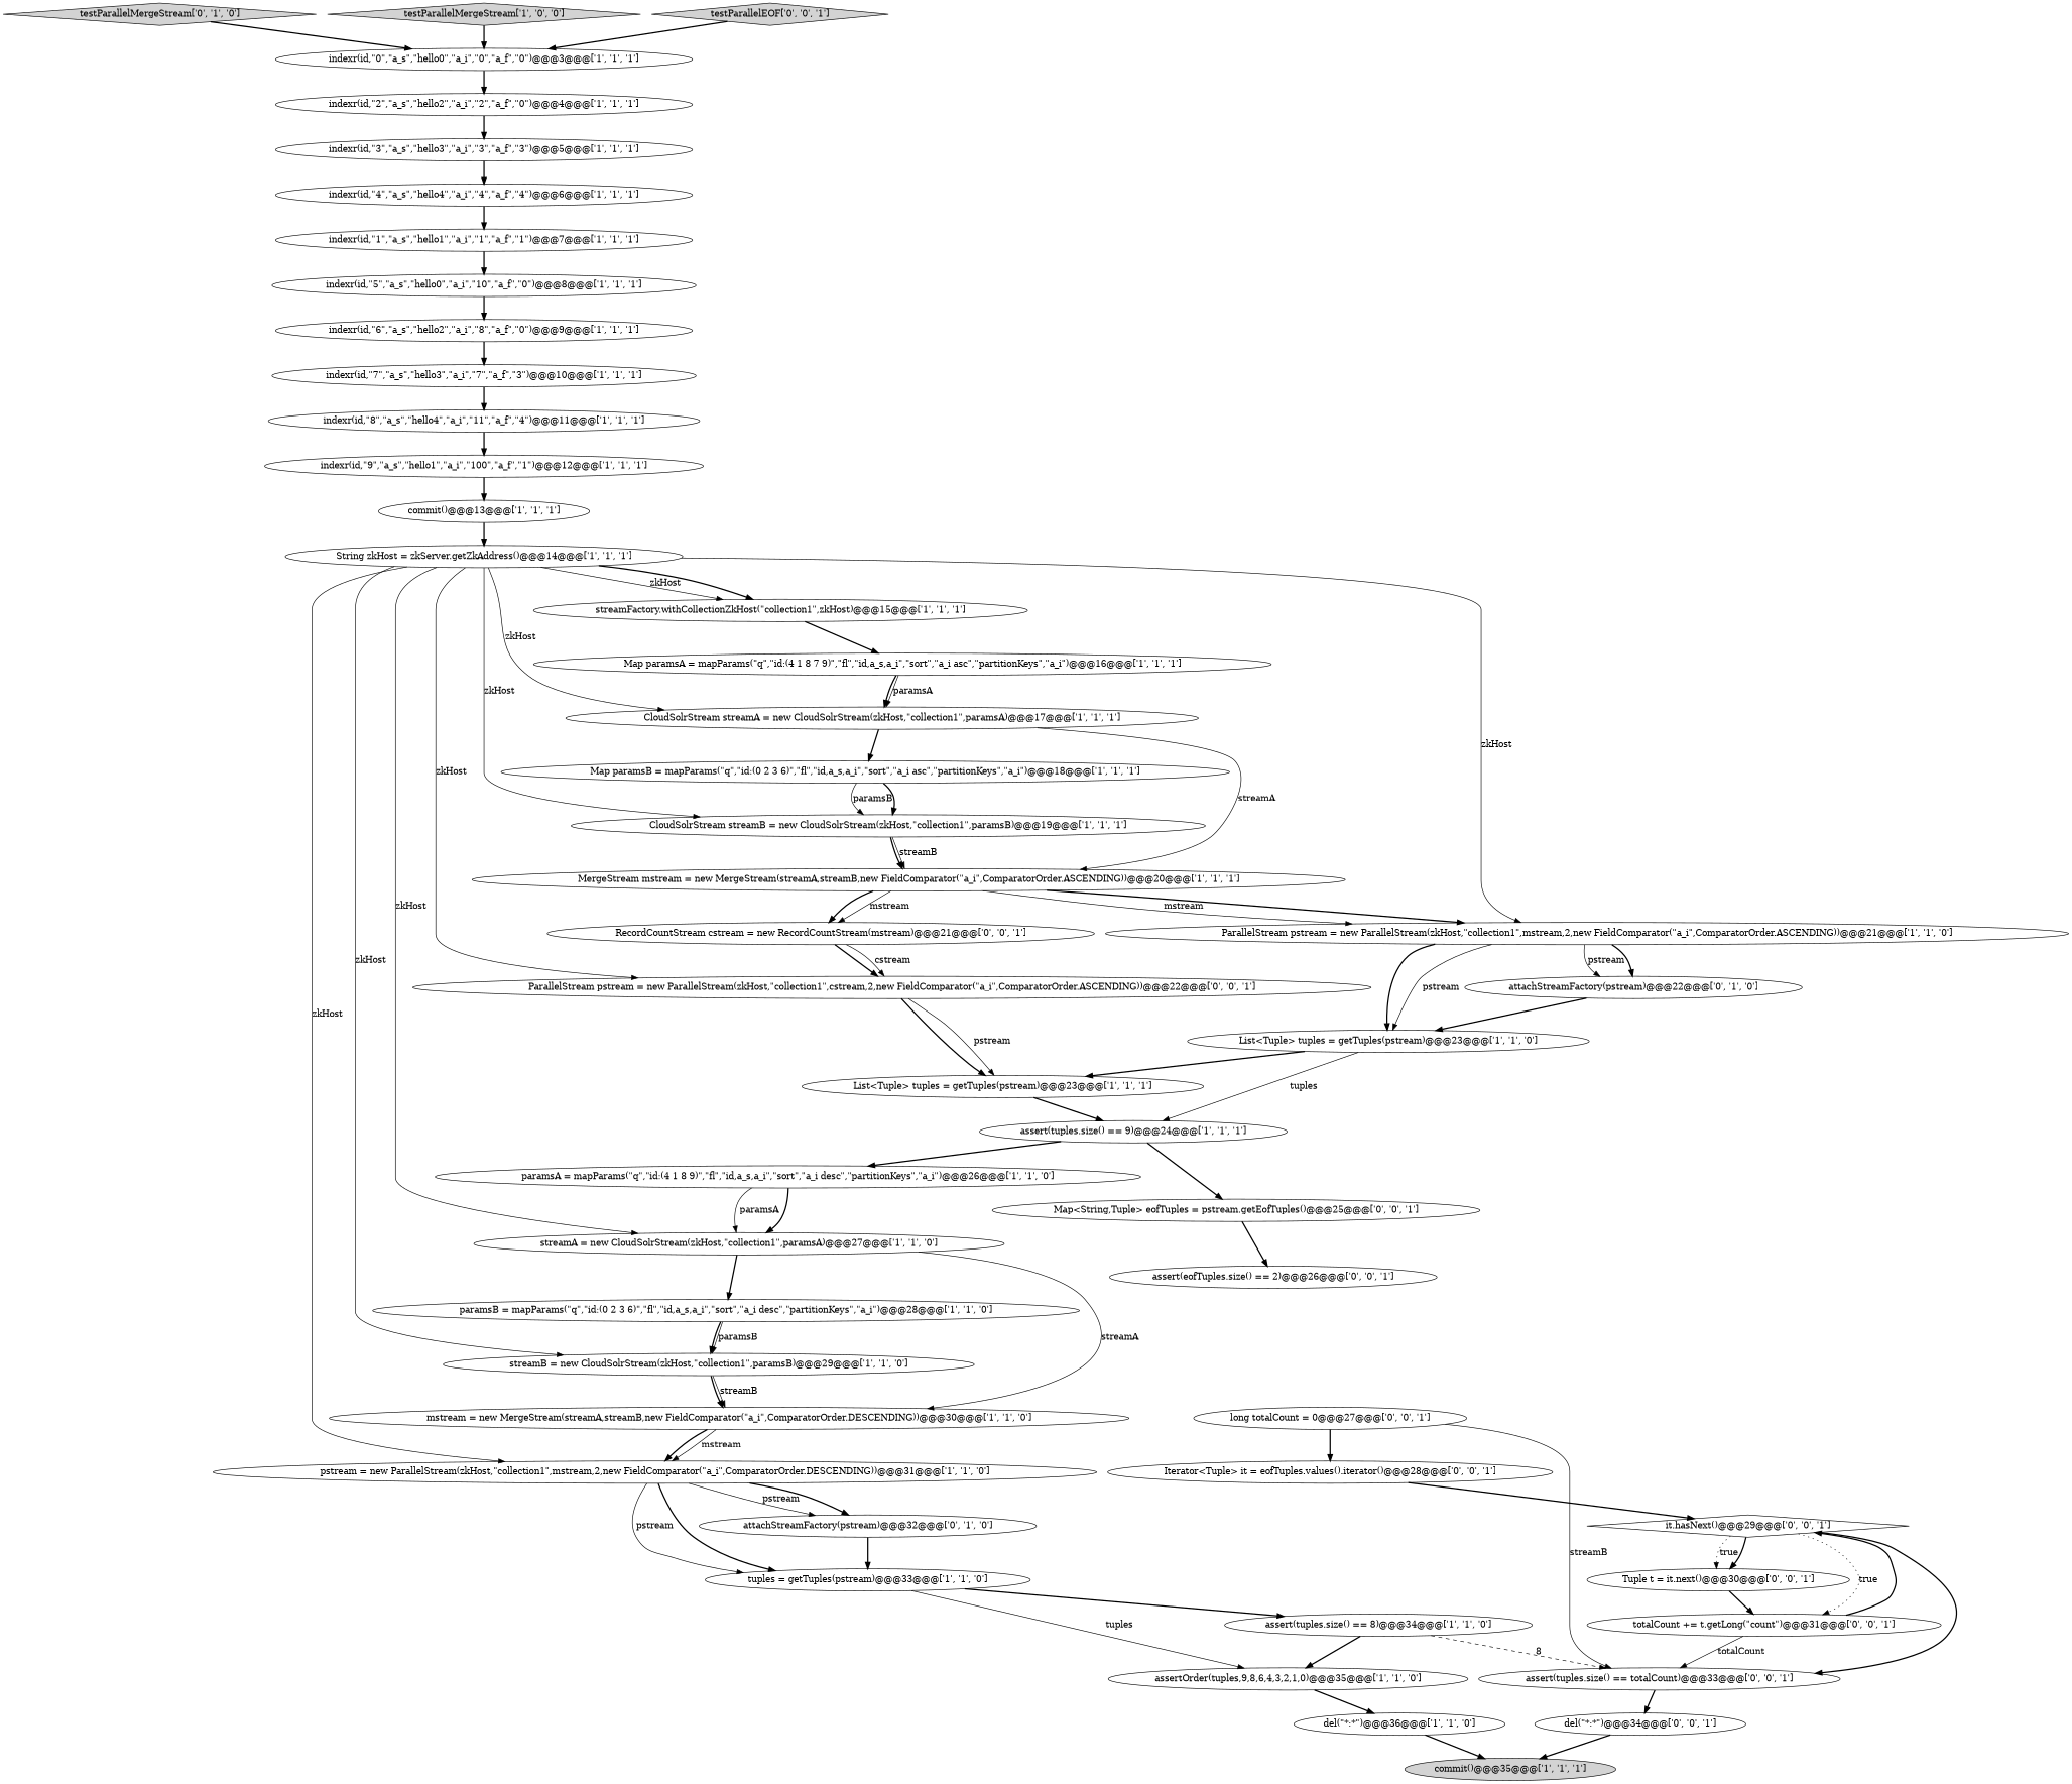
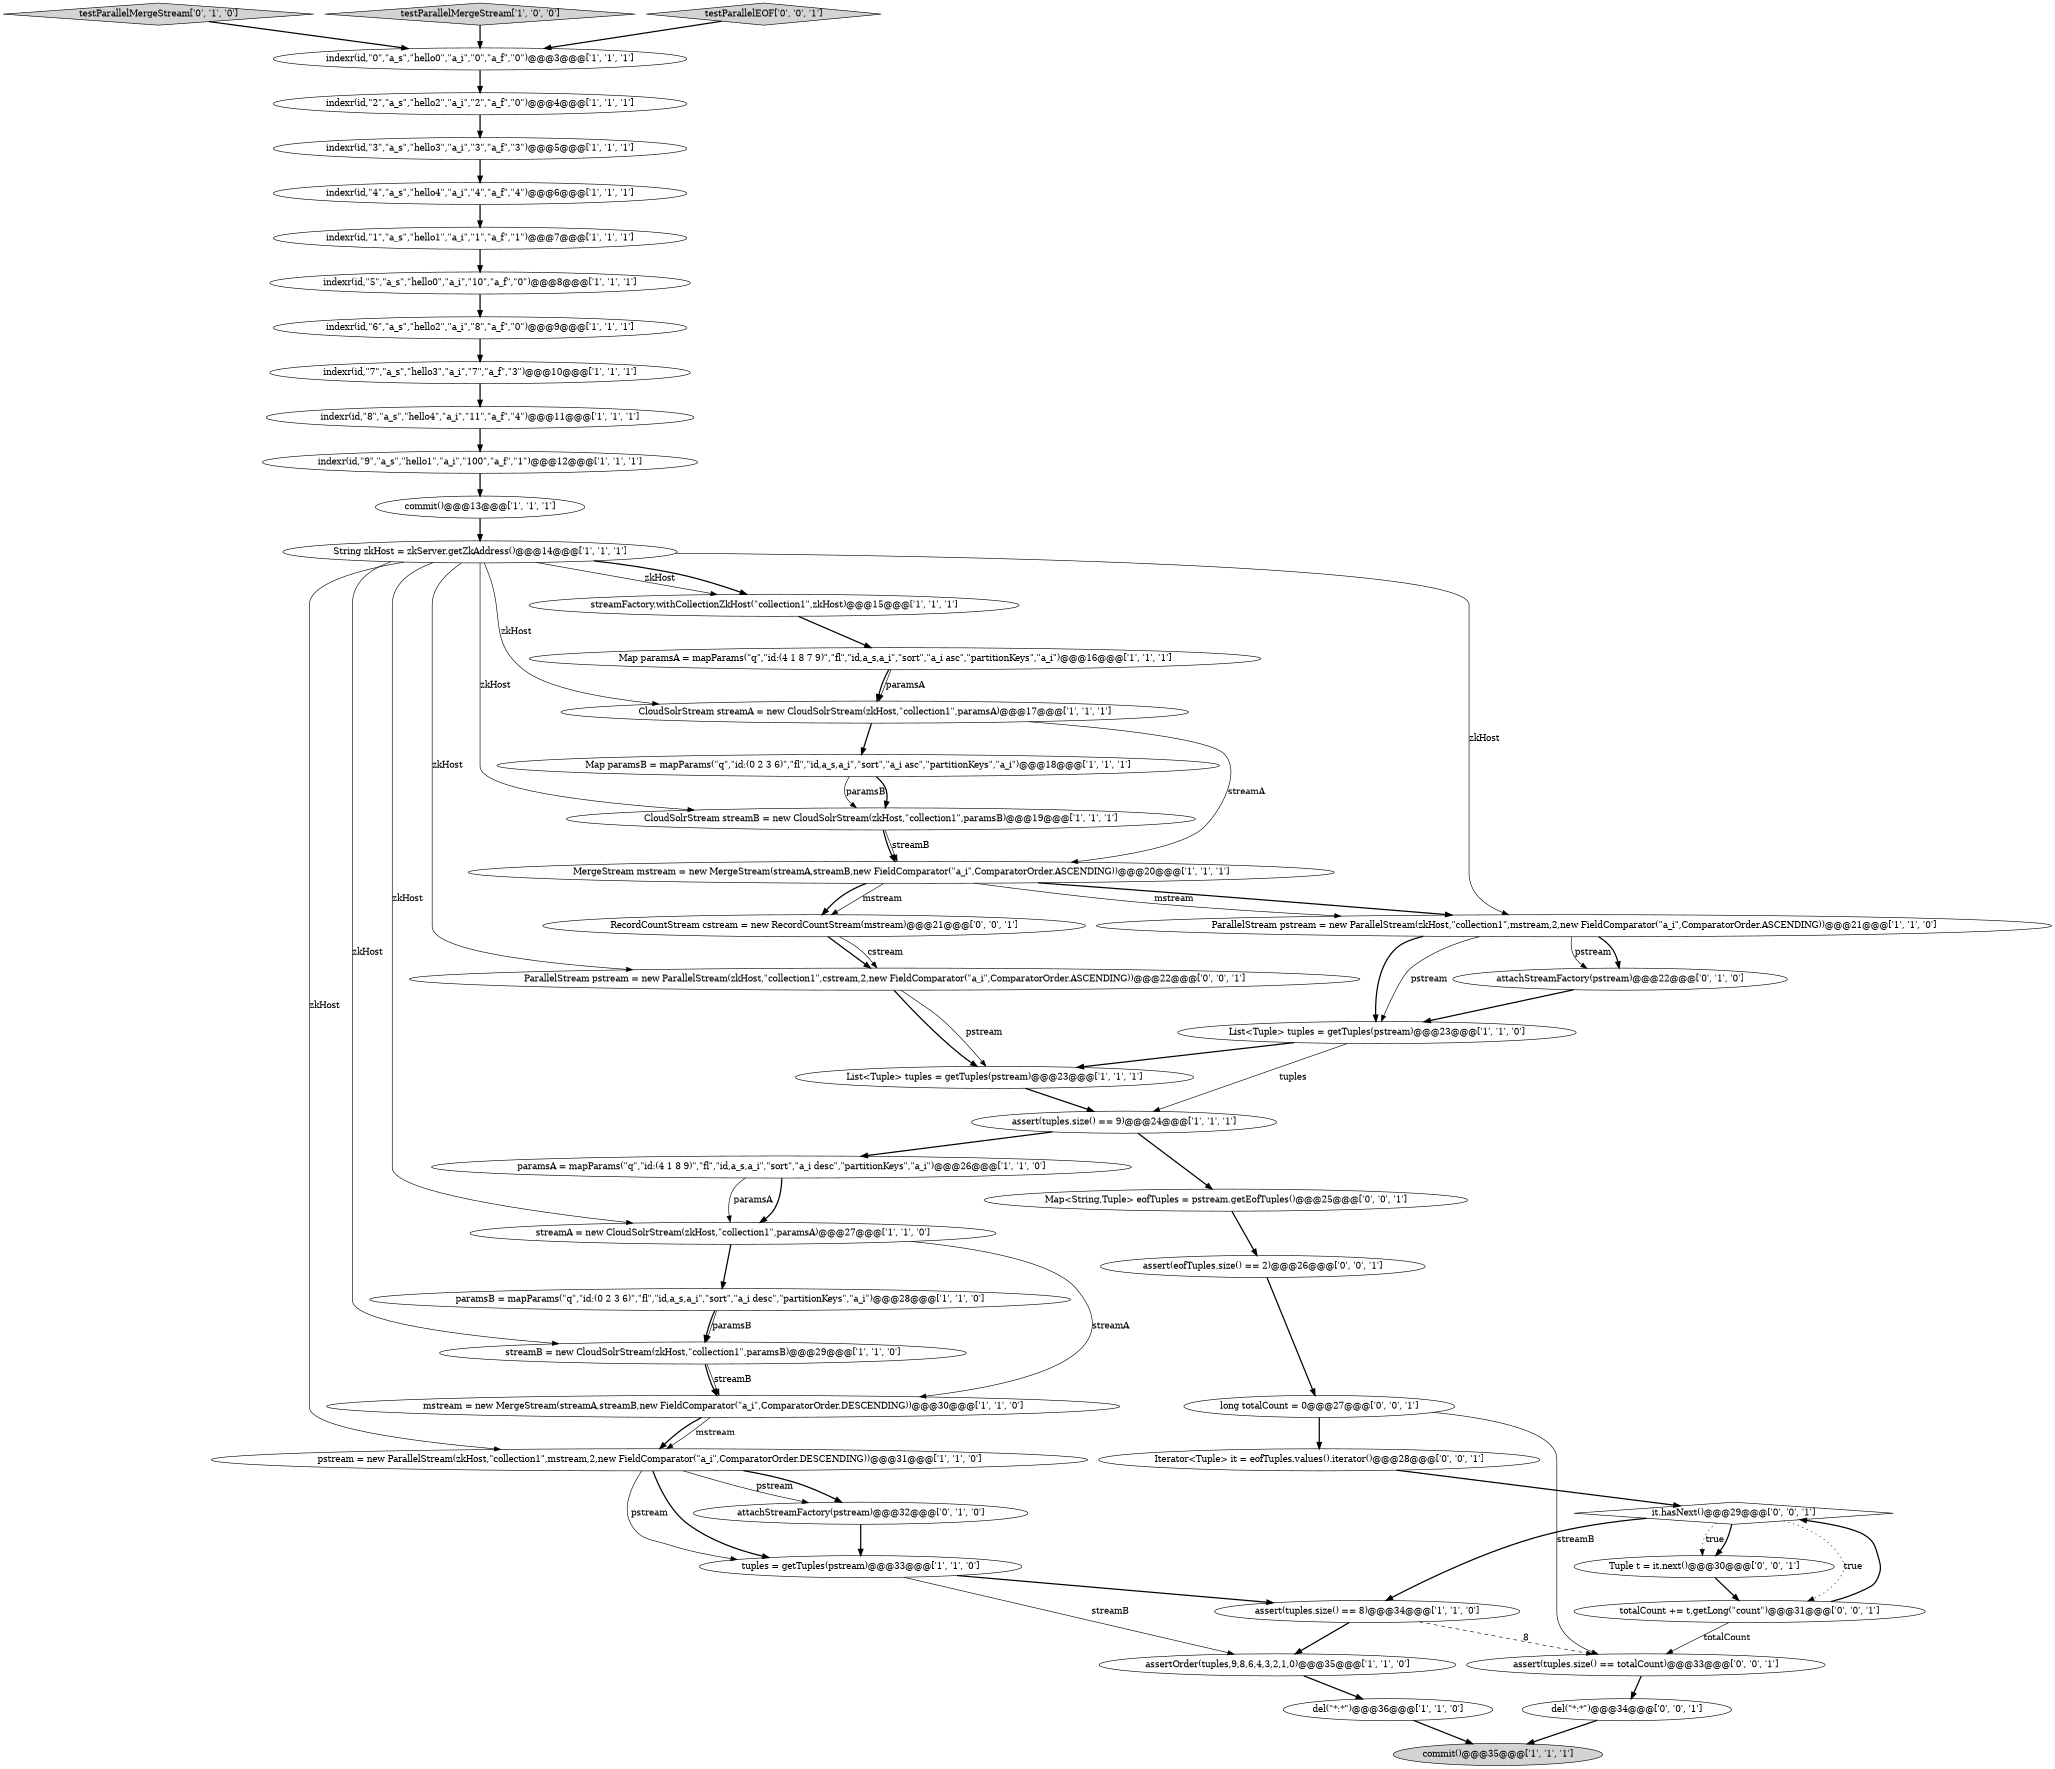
  digraph {
    node [fillcolor=white shape=ellipse style=filled]
    edge [style=bold]
    n1 [label="tuples = getTuples(pstream)@@@33@@@['1', '1', '0']"]
    n2 [label="assertOrder(tuples,9,8,6,4,3,2,1,0)@@@35@@@['1', '1', '0']"]
    n3 [label="assert(tuples.size() == 8)@@@34@@@['1', '1', '0']"]
    n4 [label="del(\"*:*\")@@@36@@@['1', '1', '0']"]
    n5 [label="assert(tuples.size() == totalCount)@@@33@@@['0', '0', '1']"]
    n6 [label="indexr(id,\"9\",\"a_s\",\"hello1\",\"a_i\",\"100\",\"a_f\",\"1\")@@@12@@@['1', '1', '1']"]
    n7 [label="commit()@@@13@@@['1', '1', '1']"]
    n8 [label="String zkHost = zkServer.getZkAddress()@@@14@@@['1', '1', '1']"]
    n9 [label="streamB = new CloudSolrStream(zkHost,\"collection1\",paramsB)@@@29@@@['1', '1', '0']"]
    n10 [label="mstream = new MergeStream(streamA,streamB,new FieldComparator(\"a_i\",ComparatorOrder.DESCENDING))@@@30@@@['1', '1', '0']"]
    n11 [label="pstream = new ParallelStream(zkHost,\"collection1\",mstream,2,new FieldComparator(\"a_i\",ComparatorOrder.DESCENDING))@@@31@@@['1', '1', '0']"]
    n12 [fillcolor=lightgray label="commit()@@@35@@@['1', '1', '1']"]
    n13 [label="CloudSolrStream streamB = new CloudSolrStream(zkHost,\"collection1\",paramsB)@@@19@@@['1', '1', '1']"]
    n14 [label="CloudSolrStream streamA = new CloudSolrStream(zkHost,\"collection1\",paramsA)@@@17@@@['1', '1', '1']"]
    n15 [label="streamFactory.withCollectionZkHost(\"collection1\",zkHost)@@@15@@@['1', '1', '1']"]
    n16 [label="ParallelStream pstream = new ParallelStream(zkHost,\"collection1\",cstream,2,new FieldComparator(\"a_i\",ComparatorOrder.ASCENDING))@@@22@@@['0', '0', '1']"]
    n17 [label="ParallelStream pstream = new ParallelStream(zkHost,\"collection1\",mstream,2,new FieldComparator(\"a_i\",ComparatorOrder.ASCENDING))@@@21@@@['1', '1', '0']"]
    n18 [label="streamA = new CloudSolrStream(zkHost,\"collection1\",paramsA)@@@27@@@['1', '1', '0']"]
    n19 [label="MergeStream mstream = new MergeStream(streamA,streamB,new FieldComparator(\"a_i\",ComparatorOrder.ASCENDING))@@@20@@@['1', '1', '1']"]
    n20 [label="attachStreamFactory(pstream)@@@32@@@['0', '1', '0']"]
    n21 [label="Map paramsB = mapParams(\"q\",\"id:(0 2 3 6)\",\"fl\",\"id,a_s,a_i\",\"sort\",\"a_i asc\",\"partitionKeys\",\"a_i\")@@@18@@@['1', '1', '1']"]
    n22 [label="Map paramsA = mapParams(\"q\",\"id:(4 1 8 7 9)\",\"fl\",\"id,a_s,a_i\",\"sort\",\"a_i asc\",\"partitionKeys\",\"a_i\")@@@16@@@['1', '1', '1']"]
    n23 [label="List<Tuple> tuples = getTuples(pstream)@@@23@@@['1', '1', '1']"]
    n24 [label="attachStreamFactory(pstream)@@@22@@@['0', '1', '0']"]
    n25 [label="List<Tuple> tuples = getTuples(pstream)@@@23@@@['1', '1', '0']"]
    n26 [label="paramsB = mapParams(\"q\",\"id:(0 2 3 6)\",\"fl\",\"id,a_s,a_i\",\"sort\",\"a_i desc\",\"partitionKeys\",\"a_i\")@@@28@@@['1', '1', '0']"]
    n27 [label="assert(tuples.size() == 9)@@@24@@@['1', '1', '1']"]
    n28 [label="assert(eofTuples.size() == 2)@@@26@@@['0', '0', '1']"]
    n29 [label="long totalCount = 0@@@27@@@['0', '0', '1']"]
    n30 [label="Iterator<Tuple> it = eofTuples.values().iterator()@@@28@@@['0', '0', '1']"]
    n31 [label="RecordCountStream cstream = new RecordCountStream(mstream)@@@21@@@['0', '0', '1']"]
    n32 [label="indexr(id,\"4\",\"a_s\",\"hello4\",\"a_i\",\"4\",\"a_f\",\"4\")@@@6@@@['1', '1', '1']"]
    n33 [label="indexr(id,\"1\",\"a_s\",\"hello1\",\"a_i\",\"1\",\"a_f\",\"1\")@@@7@@@['1', '1', '1']"]
    n34 [label="indexr(id,\"5\",\"a_s\",\"hello0\",\"a_i\",\"10\",\"a_f\",\"0\")@@@8@@@['1', '1', '1']"]
    n35 [label="indexr(id,\"6\",\"a_s\",\"hello2\",\"a_i\",\"8\",\"a_f\",\"0\")@@@9@@@['1', '1', '1']"]
    n36 [label="Tuple t = it.next()@@@30@@@['0', '0', '1']"]
    n37 [label="totalCount += t.getLong(\"count\")@@@31@@@['0', '0', '1']"]
    n38 [label="it.hasNext()@@@29@@@['0', '0', '1']" shape=diamond]
    n39 [label="Map<String,Tuple> eofTuples = pstream.getEofTuples()@@@25@@@['0', '0', '1']"]
    n40 [fillcolor=lightgray label="testParallelMergeStream['0', '1', '0']" shape=diamond]
    n41 [label="indexr(id,\"0\",\"a_s\",\"hello0\",\"a_i\",\"0\",\"a_f\",\"0\")@@@3@@@['1', '1', '1']"]
    n42 [label="indexr(id,\"2\",\"a_s\",\"hello2\",\"a_i\",\"2\",\"a_f\",\"0\")@@@4@@@['1', '1', '1']"]
    n43 [label="paramsA = mapParams(\"q\",\"id:(4 1 8 9)\",\"fl\",\"id,a_s,a_i\",\"sort\",\"a_i desc\",\"partitionKeys\",\"a_i\")@@@26@@@['1', '1', '0']"]
    n44 [fillcolor=lightgray label="testParallelMergeStream['1', '0', '0']" shape=diamond]
    n45 [label="del(\"*:*\")@@@34@@@['0', '0', '1']"]
    n46 [label="indexr(id,\"3\",\"a_s\",\"hello3\",\"a_i\",\"3\",\"a_f\",\"3\")@@@5@@@['1', '1', '1']"]
    n47 [label="indexr(id,\"7\",\"a_s\",\"hello3\",\"a_i\",\"7\",\"a_f\",\"3\")@@@10@@@['1', '1', '1']"]
    n48 [label="indexr(id,\"8\",\"a_s\",\"hello4\",\"a_i\",\"11\",\"a_f\",\"4\")@@@11@@@['1', '1', '1']"]
    n49 [fillcolor=lightgray label="testParallelEOF['0', '0', '1']" shape=diamond]
-   n1 -> n2 [label=tuples style=solid]
+   n1 -> n2 [label=streamB style=solid]
    n1 -> n3
    n2 -> n4
    n3 -> n2
    n3 -> n5 [label=8 style=dashed]
    n4 -> n12
    n5 -> n45
    n6 -> n7
    n7 -> n8
    n8 -> n9 [label=zkHost style=solid]
    n8 -> n11 [label=zkHost style=solid]
    n8 -> n13 [label=zkHost style=solid]
    n8 -> n14 [label=zkHost style=solid]
    n8 -> n15 [label=zkHost style=solid]
    n8 -> n15
    n8 -> n16 [label=zkHost style=solid]
    n8 -> n17 [label=zkHost style=solid]
    n8 -> n18 [label=zkHost style=solid]
    n9 -> n10
    n9 -> n10 [label=streamB style=solid]
    n10 -> n11
    n10 -> n11 [label=mstream style=solid]
    n11 -> n1 [label=pstream style=solid]
    n11 -> n1
    n11 -> n20 [label=pstream style=solid]
    n11 -> n20
    n13 -> n19
    n13 -> n19 [label=streamB style=solid]
    n14 -> n19 [label=streamA style=solid]
    n14 -> n21
    n15 -> n22
    n16 -> n23
    n16 -> n23 [label=pstream style=solid]
    n17 -> n24 [label=pstream style=solid]
    n17 -> n24
    n17 -> n25
    n17 -> n25 [label=pstream style=solid]
    n18 -> n10 [label=streamA style=solid]
    n18 -> n26
    n19 -> n17 [label=mstream style=solid]
    n19 -> n17
    n19 -> n31
    n19 -> n31 [label=mstream style=solid]
    n20 -> n1
    n21 -> n13 [label=paramsB style=solid]
    n21 -> n13
    n22 -> n14
    n22 -> n14 [label=paramsA style=solid]
    n23 -> n27
    n24 -> n25
    n25 -> n23
    n25 -> n27 [label=tuples style=solid]
    n26 -> n9
    n26 -> n9 [label=paramsB style=solid]
    n27 -> n39
    n27 -> n43
+   n28 -> n29
    n29 -> n5 [label=streamB style=solid]
    n29 -> n30
    n30 -> n38
    n31 -> n16
    n31 -> n16 [label=cstream style=solid]
    n32 -> n33
    n33 -> n34
    n34 -> n35
    n35 -> n47
    n36 -> n37
    n37 -> n5 [label=totalCount style=solid]
    n37 -> n38
-   n38 -> n5
+   n38 -> n3
    n38 -> n36 [label=true style=dotted]
    n38 -> n36
    n38 -> n37 [label=true style=dotted]
    n39 -> n28
    n40 -> n41
    n41 -> n42
    n42 -> n46
    n43 -> n18 [label=paramsA style=solid]
    n43 -> n18
    n44 -> n41
    n45 -> n12
    n46 -> n32
    n47 -> n48
    n48 -> n6
    n49 -> n41
  }
